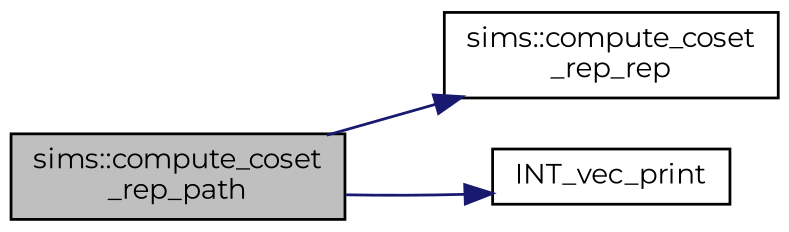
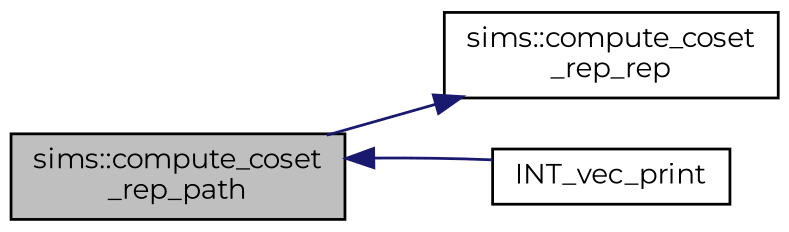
  digraph {
    fontname=Montserrat
    rankdir=LR
    node [color=black fillcolor=white fontname=Montserrat fontsize=10 shape=record style=filled]
    edge [color=midnightblue fontname=Montserrat fontsize=10 labelfontname=Helvetica labelfontsize=10 style=solid]
    n1 [fillcolor=grey75 fontcolor=black height=0.2 label="sims::compute_coset\l_rep_path" width=0.4]
    n2 [height=0.2 label="sims::compute_coset\l_rep_rep" width=0.4]
    n3 [height=0.2 label=INT_vec_print width=0.4]
    n1 -> n2
-   n1 -> n3
+   n3 -> n1
  }
